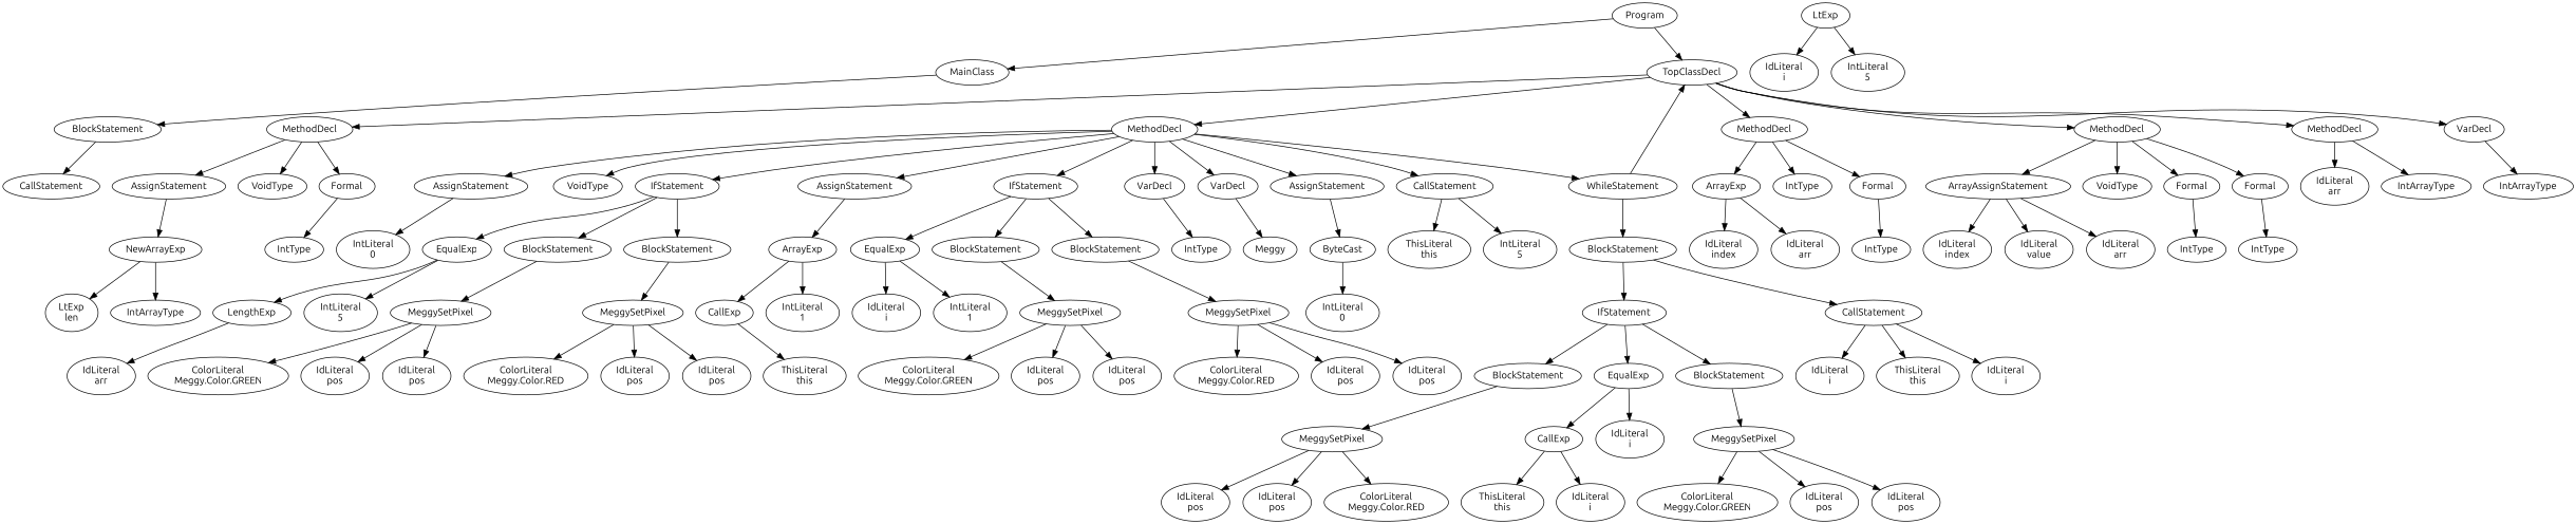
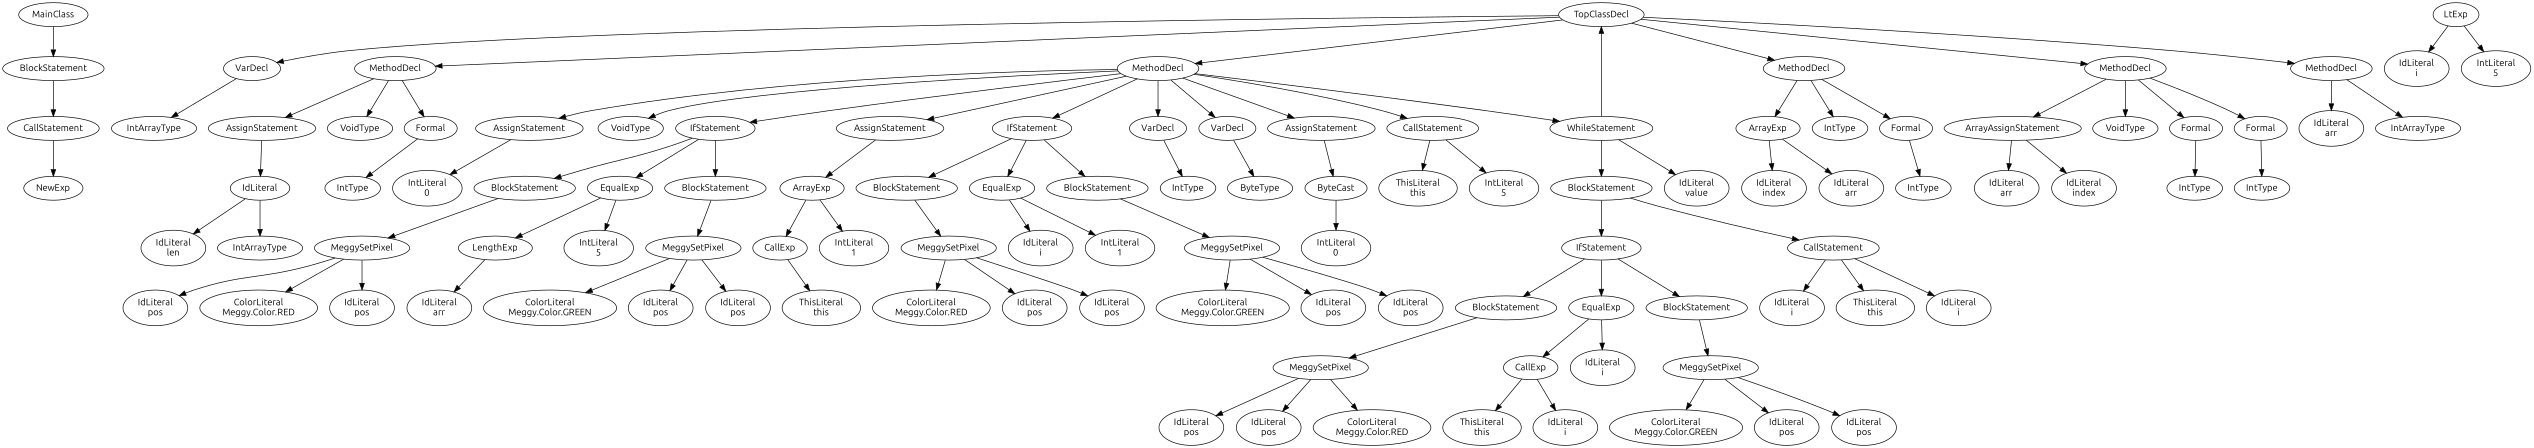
  digraph {
    fontname=Ubuntu
    node [fontname=Ubuntu]
    edge [fontname=Ubuntu]
-   n1 [label=Program]
    n2 [label=MainClass]
    n3 [label=TopClassDecl]
    n4 [label=BlockStatement]
    n5 [label=VarDecl]
    n6 [label=MethodDecl]
    n7 [label=MethodDecl]
    n8 [label=MethodDecl]
    n9 [label=MethodDecl]
    n10 [label=MethodDecl]
    n11 [label=CallStatement]
+   n12 [label=NewExp]
    n13 [label=IntArrayType]
    n14 [label=VoidType]
    n15 [label=Formal]
    n16 [label=AssignStatement]
    n17 [label=VoidType]
    n18 [label=VarDecl]
    n19 [label=VarDecl]
    n20 [label=AssignStatement]
    n21 [label=CallStatement]
    n22 [label=AssignStatement]
    n23 [label=WhileStatement]
    n24 [label=IfStatement]
    n25 [label=AssignStatement]
    n26 [label=IfStatement]
    n27 [label=IntType]
    n28 [label=Formal]
    n29 [label=ArrayExp]
    n30 [label=VoidType]
    n31 [label=Formal]
    n32 [label=Formal]
    n33 [label=ArrayAssignStatement]
    n34 [label=IntArrayType]
    n35 [label="IdLiteral\narr"]
    n36 [label=IntType]
-   n37 [label=NewArrayExp]
+   n37 [label=IdLiteral]
    n38 [label=IntArrayType]
-   n39 [label="LtExp\nlen"]
+   n39 [label="IdLiteral\nlen"]
    n40 [label=IntType]
-   n41 [label=Meggy]
+   n41 [label=ByteType]
    n42 [label=ByteCast]
    n43 [label="ThisLiteral\nthis"]
    n44 [label="IntLiteral\n5"]
    n45 [label="IntLiteral\n0"]
    n46 [label=BlockStatement]
    n47 [label=EqualExp]
    n48 [label=BlockStatement]
    n49 [label=BlockStatement]
    n50 [label=ArrayExp]
    n51 [label=EqualExp]
    n52 [label=BlockStatement]
    n53 [label=BlockStatement]
    n54 [label="IntLiteral\n0"]
    n55 [label=LtExp]
    n56 [label="IdLiteral\ni"]
    n57 [label="IntLiteral\n5"]
    n58 [label=CallStatement]
    n59 [label=IfStatement]
    n60 [label="ThisLiteral\nthis"]
    n61 [label="IdLiteral\ni"]
    n62 [label="IdLiteral\ni"]
    n63 [label=EqualExp]
    n64 [label=BlockStatement]
    n65 [label=BlockStatement]
    n66 [label=CallExp]
    n67 [label="IdLiteral\ni"]
    n68 [label=MeggySetPixel]
    n69 [label=MeggySetPixel]
    n70 [label="ThisLiteral\nthis"]
    n71 [label="IdLiteral\ni"]
    n72 [label="IdLiteral\npos"]
    n73 [label="IdLiteral\npos"]
    n74 [label="ColorLiteral\nMeggy.Color.GREEN"]
    n75 [label="IdLiteral\npos"]
    n76 [label="IdLiteral\npos"]
    n77 [label="ColorLiteral\nMeggy.Color.RED"]
    n78 [label=LengthExp]
    n79 [label="IntLiteral\n5"]
    n80 [label=MeggySetPixel]
    n81 [label=MeggySetPixel]
    n82 [label="IdLiteral\narr"]
    n83 [label="IdLiteral\npos"]
    n84 [label="IdLiteral\npos"]
    n85 [label="ColorLiteral\nMeggy.Color.GREEN"]
    n86 [label="IdLiteral\npos"]
    n87 [label="IdLiteral\npos"]
    n88 [label="ColorLiteral\nMeggy.Color.RED"]
    n89 [label=CallExp]
    n90 [label="IntLiteral\n1"]
    n91 [label="ThisLiteral\nthis"]
    n92 [label="IdLiteral\ni"]
    n93 [label="IntLiteral\n1"]
    n94 [label=MeggySetPixel]
    n95 [label=MeggySetPixel]
    n96 [label="IdLiteral\npos"]
    n97 [label="IdLiteral\npos"]
    n98 [label="ColorLiteral\nMeggy.Color.GREEN"]
    n99 [label="IdLiteral\npos"]
    n100 [label="IdLiteral\npos"]
    n101 [label="ColorLiteral\nMeggy.Color.RED"]
    n102 [label=IntType]
    n103 [label="IdLiteral\narr"]
    n104 [label="IdLiteral\nindex"]
    n105 [label=IntType]
    n106 [label=IntType]
    n107 [label="IdLiteral\narr"]
    n108 [label="IdLiteral\nindex"]
    n109 [label="IdLiteral\nvalue"]
-   n1 -> n2
-   n1 -> n3
    n2 -> n4
    n3 -> n5
    n3 -> n6
    n3 -> n7
    n3 -> n8
    n3 -> n9
    n3 -> n10
    n4 -> n11
    n5 -> n13
    n6 -> n14
    n6 -> n15
    n6 -> n16
    n7 -> n17
    n7 -> n18
    n7 -> n19
    n7 -> n20
    n7 -> n21
    n7 -> n22
    n7 -> n23
    n7 -> n24
    n7 -> n25
    n7 -> n26
    n8 -> n27
    n8 -> n28
    n8 -> n29
    n9 -> n30
    n9 -> n31
    n9 -> n32
    n9 -> n33
    n10 -> n34
    n10 -> n35
+   n11 -> n12
    n15 -> n36
    n16 -> n37
    n18 -> n40
    n19 -> n41
    n20 -> n42
    n21 -> n43
    n21 -> n44
    n22 -> n45
    n23 -> n3
    n23 -> n46
    n24 -> n47
    n24 -> n48
    n24 -> n49
    n25 -> n50
    n26 -> n51
    n26 -> n52
    n26 -> n53
    n28 -> n102
    n29 -> n103
    n29 -> n104
    n31 -> n105
    n32 -> n106
    n33 -> n107
    n33 -> n108
-   n33 -> n109
+   n23 -> n109
    n37 -> n38
    n37 -> n39
    n42 -> n54
    n46 -> n58
    n46 -> n59
    n47 -> n78
    n47 -> n79
    n48 -> n80
    n49 -> n81
    n50 -> n89
    n50 -> n90
    n51 -> n92
    n51 -> n93
    n52 -> n94
    n53 -> n95
    n55 -> n56
    n55 -> n57
    n58 -> n60
    n58 -> n61
    n58 -> n62
    n59 -> n63
    n59 -> n64
    n59 -> n65
    n63 -> n66
    n63 -> n67
    n64 -> n68
    n65 -> n69
    n66 -> n70
    n66 -> n71
    n68 -> n72
    n68 -> n73
    n68 -> n74
    n69 -> n75
    n69 -> n76
    n69 -> n77
    n78 -> n82
    n80 -> n83
    n80 -> n84
    n80 -> n85
    n81 -> n86
    n81 -> n87
    n81 -> n88
    n89 -> n91
    n94 -> n96
    n94 -> n97
    n94 -> n98
    n95 -> n99
    n95 -> n100
    n95 -> n101
  }
